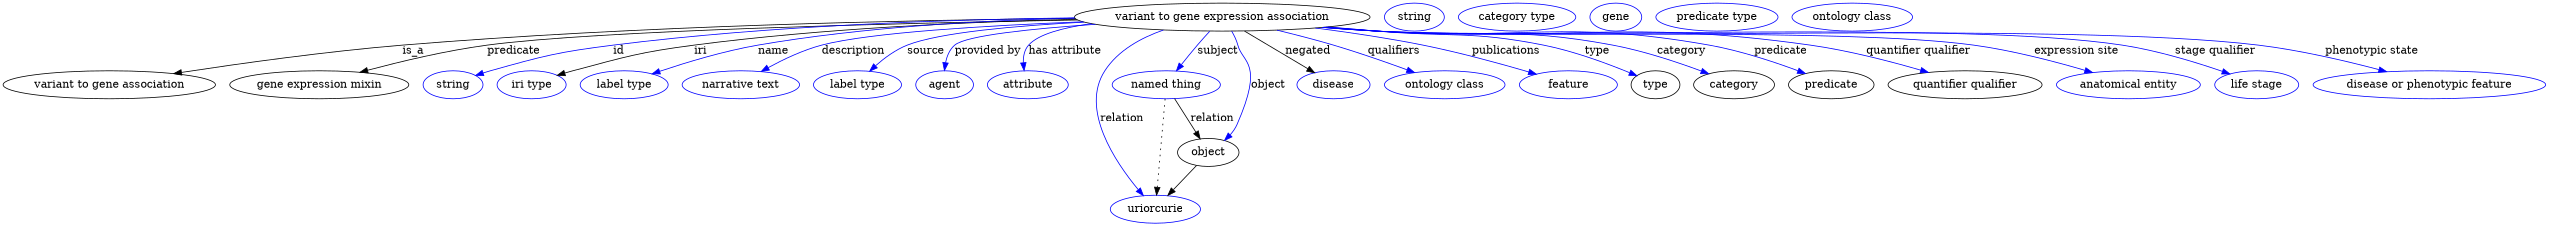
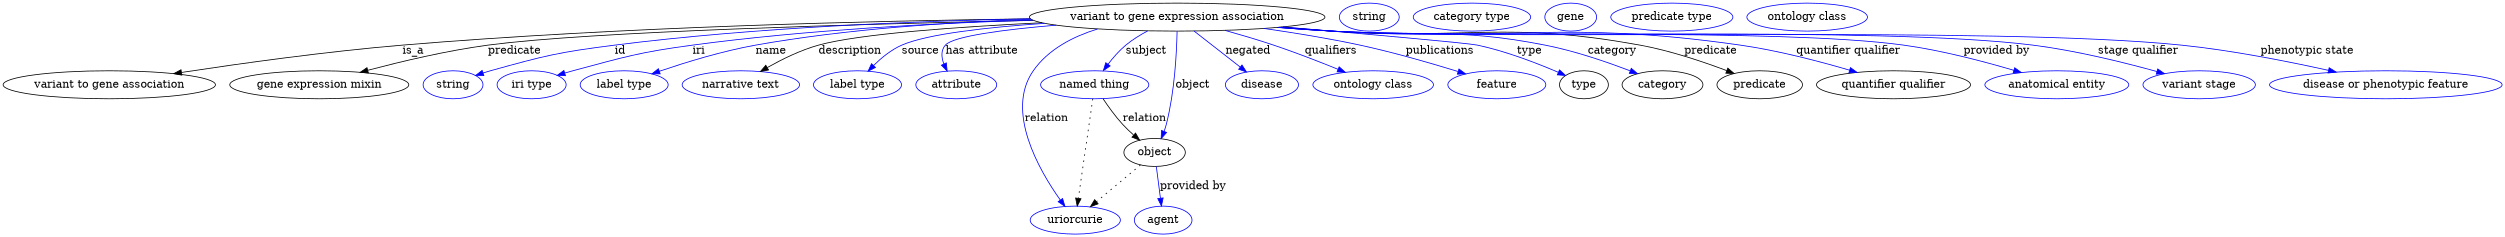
  digraph {
    node [color=blue]
    edge [color=blue style=solid]
    n1 [height=0.5 label="variant to gene expression association" width=5.2718 color=""]
    "variant to gene association" [height=0.5 width=3.7913 color=""]
    "gene expression mixin" [height=0.5 width=3.1955 color=""]
    n4 [height=0.5 label=string width=1.0652]
    n5 [height=0.5 label="iri type" width=1.2277]
    n6 [height=0.5 label="label type" width=1.5707]
    n7 [height=0.5 label="narrative text" width=2.0943]
    n8 [height=0.5 label="label type" width=1.5707]
    n9 [height=0.5 label=agent width=1.0291]
    n10 [height=0.5 label=attribute width=1.4443]
    n11 [height=0.5 label="named thing" width=1.9318]
    n12 [height=0.5 label=uriorcurie width=1.6068]
    n13 [height=0.5 label=disease width=1.2999]
    n14 [height=0.5 label="ontology class" width=2.1484]
    n15 [height=0.5 label=feature width=1.7512]
    type [height=0.5 width=0.86659 color=""]
    category [height=0.5 width=1.4443 color=""]
    object [height=0.5 width=1.1013 color=""]
    predicate [height=0.5 width=1.5346 color=""]
    "quantifier qualifier" [height=0.5 width=2.7442 color=""]
    n21 [height=0.5 label="anatomical entity" width=2.5637]
-   n22 [height=0.5 label="life stage" width=1.4985]
+   n22 [height=0.5 label="variant stage" width=1.4985]
    n23 [height=0.5 label="disease or phenotypic feature" width=4.1524]
    n24 [height=0.5 label=string width=1.0652]
    n25 [height=0.5 label="category type" width=2.0943]
    n26 [height=0.5 label=gene width=0.92075]
    n27 [height=0.5 label="predicate type" width=2.1845]
    n28 [height=0.5 label="ontology class" width=2.1484]
    n1 -> "variant to gene association" [label=is_a color="" style=""]
    n1 -> "gene expression mixin" [label=predicate color="" style=""]
    n1 -> n4 [label=id]
-   n1 -> n5 [color=black label=iri]
+   n1 -> n5 [label=iri]
    n1 -> n6 [label=name]
-   n1 -> n7 [label=description]
+   n1 -> n7 [color=black label=description]
    n1 -> n8 [label=source]
-   n1 -> n9 [label="provided by"]
+   object -> n9 [label="provided by"]
    n1 -> n10 [label="has attribute"]
    n1 -> n11 [label=subject]
    n1 -> n12 [label=relation]
-   n1 -> n13 [color=black label=negated]
+   n1 -> n13 [label=negated]
    n1 -> n14 [label=qualifiers]
    n1 -> n15 [label=publications]
    n1 -> type [label=type]
    n1 -> category [label=category]
    n1 -> object [label=object]
-   n1 -> predicate [label=predicate]
+   n1 -> predicate [color=black label=predicate]
    n1 -> "quantifier qualifier" [label="quantifier qualifier"]
-   n1 -> n21 [label="expression site"]
+   n1 -> n21 [label="provided by"]
    n1 -> n22 [label="stage qualifier"]
    n1 -> n23 [label="phenotypic state"]
    n11 -> n12 [style=dotted color=""]
    n11 -> object [label=relation color="" style=""]
-   object -> n12 [color=""]
+   object -> n12 [style=dotted color=""]
  }
